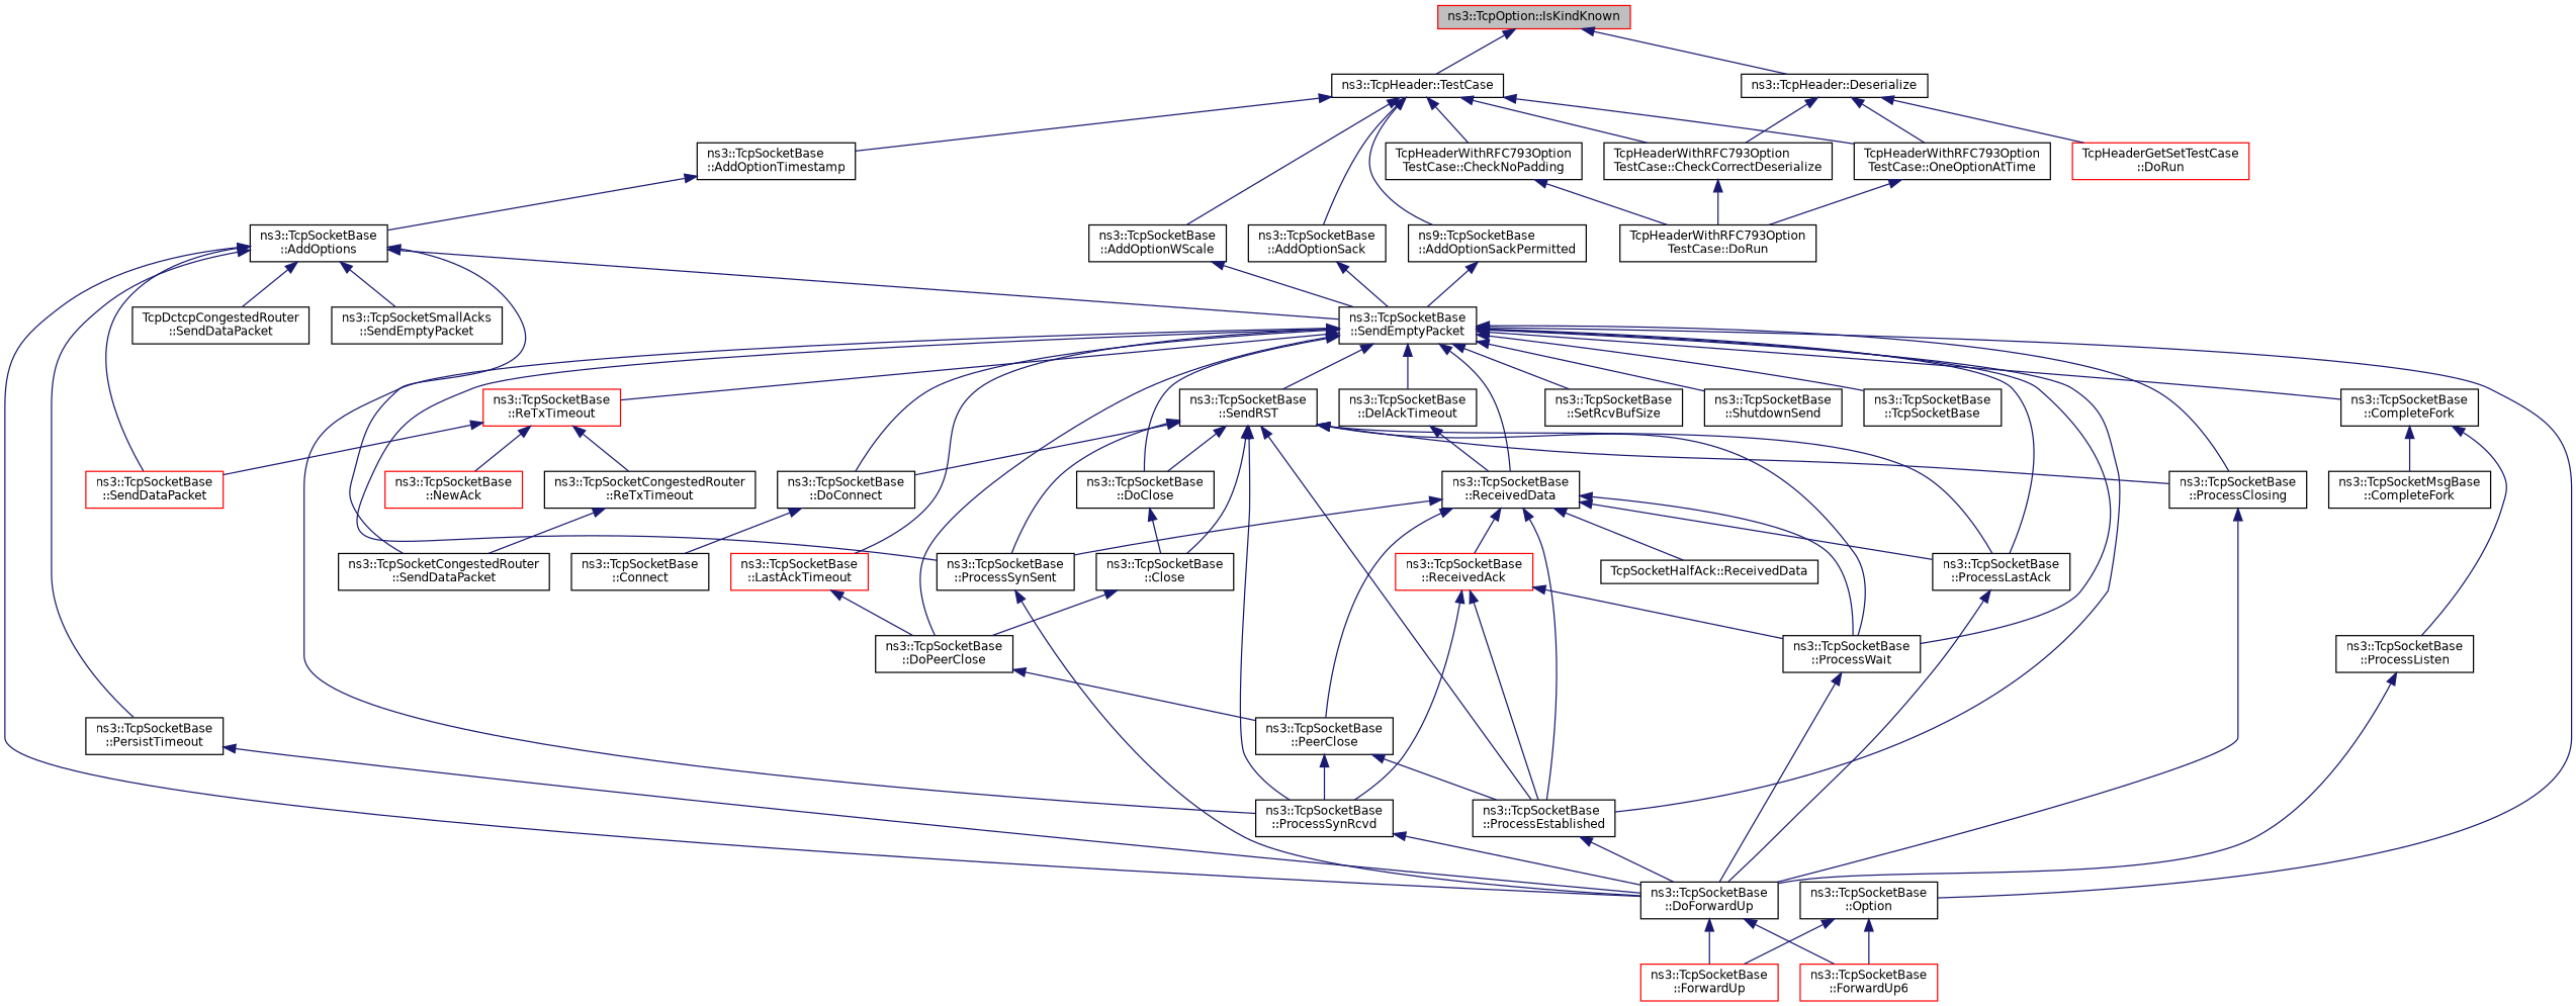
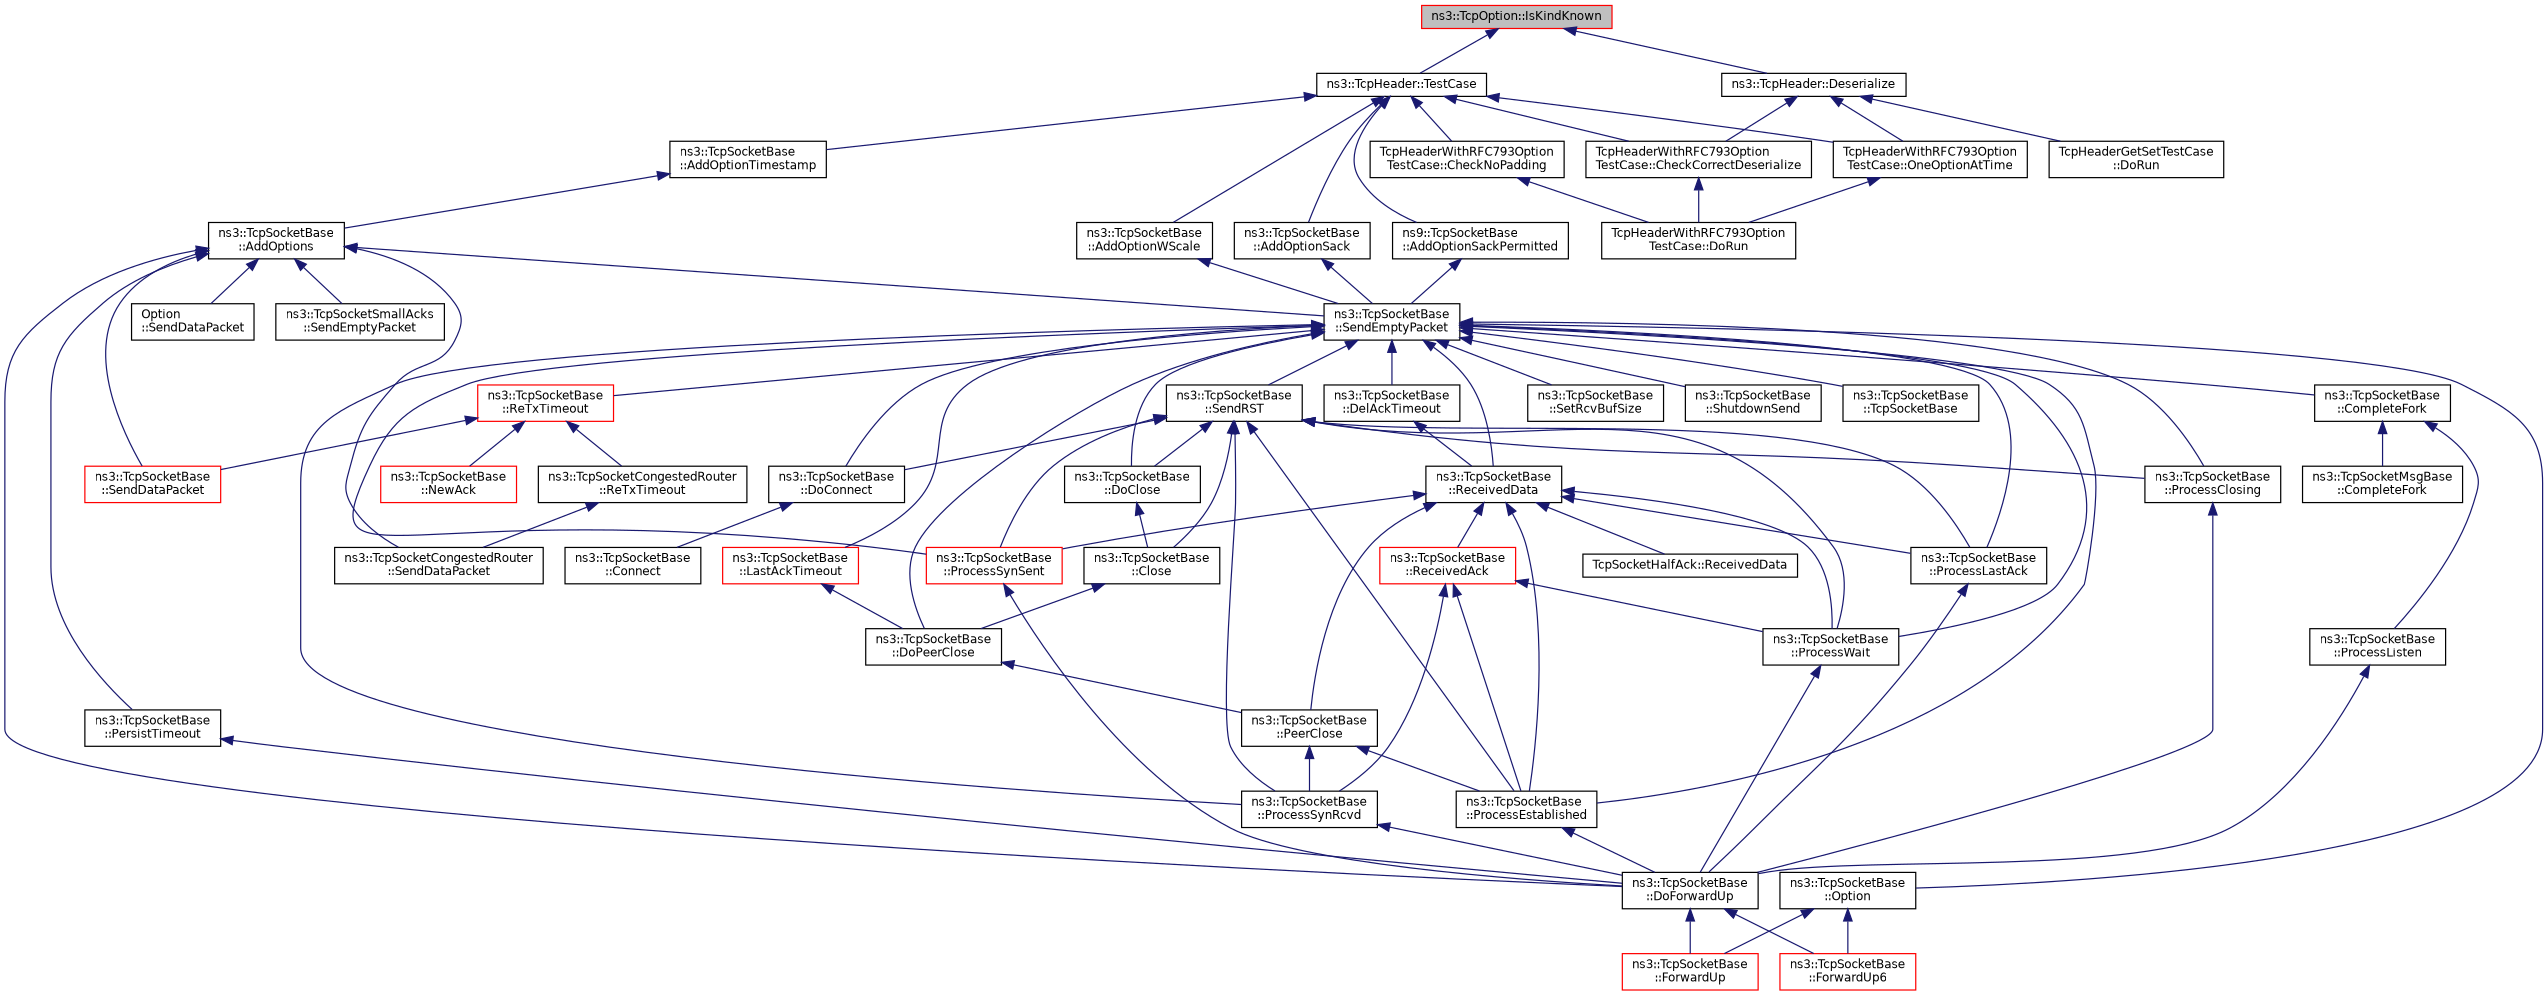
  digraph {
    rankdir=TB
    node [color=black fillcolor=white fontname=Helvetica fontsize=10 shape=record style=filled]
    edge [color=midnightblue dir=back fontname=Helvetica fontsize=10 labelfontname=Helvetica labelfontsize=10 style=solid]
    n1 [color=red fillcolor=grey75 fontcolor=black height=0.2 label="ns3::TcpOption::IsKindKnown" width=0.4]
    n2 [height=0.2 label="ns3::TcpHeader::TestCase" width=0.4]
    n3 [height=0.2 label="ns3::TcpHeader::Deserialize" width=0.4]
    n4 [height=0.2 label="ns3::TcpSocketBase\l::AddOptionSack" width=0.4]
    n5 [height=0.2 label="ns9::TcpSocketBase\l::AddOptionSackPermitted" width=0.4]
    n6 [height=0.2 label="ns3::TcpSocketBase\l::AddOptionTimestamp" width=0.4]
    n7 [height=0.2 label="ns3::TcpSocketBase\l::AddOptionWScale" width=0.4]
    n8 [height=0.2 label="TcpHeaderWithRFC793Option\lTestCase::CheckCorrectDeserialize" width=0.4]
    n9 [height=0.2 label="TcpHeaderWithRFC793Option\lTestCase::CheckNoPadding" width=0.4]
    n10 [height=0.2 label="TcpHeaderWithRFC793Option\lTestCase::OneOptionAtTime" width=0.4]
-   n11 [color=red height=0.2 label="TcpHeaderGetSetTestCase\l::DoRun" width=0.4]
+   n11 [height=0.2 label="TcpHeaderGetSetTestCase\l::DoRun" width=0.4]
    n12 [height=0.2 label="ns3::TcpSocketBase\l::SendEmptyPacket" width=0.4]
    n13 [height=0.2 label="ns3::TcpSocketBase\l::AddOptions" width=0.4]
    n14 [height=0.2 label="TcpHeaderWithRFC793Option\lTestCase::DoRun" width=0.4]
    n15 [height=0.2 label="ns3::TcpSocketBase\l::TcpSocketBase" width=0.4]
    n16 [height=0.2 label="ns3::TcpSocketBase\l::CompleteFork" width=0.4]
    n17 [height=0.2 label="ns3::TcpSocketBase\l::DelAckTimeout" width=0.4]
    n18 [height=0.2 label="ns3::TcpSocketBase\l::ReceivedData" width=0.4]
    n19 [height=0.2 label="ns3::TcpSocketBase\l::ProcessEstablished" width=0.4]
    n20 [height=0.2 label="ns3::TcpSocketBase\l::ProcessSynRcvd" width=0.4]
    n21 [height=0.2 label="ns3::TcpSocketBase\l::ProcessLastAck" width=0.4]
-   n22 [height=0.2 label="ns3::TcpSocketBase\l::ProcessSynSent" width=0.4]
+   n22 [color=red height=0.2 label="ns3::TcpSocketBase\l::ProcessSynSent" width=0.4]
    n23 [height=0.2 label="ns3::TcpSocketBase\l::ProcessWait" width=0.4]
    n24 [height=0.2 label="ns3::TcpSocketBase\l::DoClose" width=0.4]
    n25 [height=0.2 label="ns3::TcpSocketBase\l::DoPeerClose" width=0.4]
    n26 [height=0.2 label="ns3::TcpSocketBase\l::DoConnect" width=0.4]
    n27 [height=0.2 label="ns3::TcpSocketBase\l::Option" width=0.4]
    n28 [color=red height=0.2 label="ns3::TcpSocketBase\l::LastAckTimeout" width=0.4]
    n29 [height=0.2 label="ns3::TcpSocketBase\l::ProcessClosing" width=0.4]
    n30 [color=red height=0.2 label="ns3::TcpSocketBase\l::ReTxTimeout" width=0.4]
    n31 [height=0.2 label="ns3::TcpSocketBase\l::SendRST" width=0.4]
    n32 [height=0.2 label="ns3::TcpSocketBase\l::SetRcvBufSize" width=0.4]
    n33 [height=0.2 label="ns3::TcpSocketBase\l::ShutdownSend" width=0.4]
    n34 [height=0.2 label="ns3::TcpSocketMsgBase\l::CompleteFork" width=0.4]
    n35 [height=0.2 label="ns3::TcpSocketBase\l::ProcessListen" width=0.4]
    n36 [height=0.2 label="ns3::TcpSocketBase\l::PeerClose" width=0.4]
    n37 [color=red height=0.2 label="ns3::TcpSocketBase\l::ReceivedAck" width=0.4]
    n38 [height=0.2 label="TcpSocketHalfAck::ReceivedData" width=0.4]
    n39 [height=0.2 label="ns3::TcpSocketBase\l::DoForwardUp" width=0.4]
    n40 [height=0.2 label="ns3::TcpSocketBase\l::Close" width=0.4]
    n41 [height=0.2 label="ns3::TcpSocketBase\l::Connect" width=0.4]
    n42 [color=red height=0.2 label="ns3::TcpSocketBase\l::ForwardUp" width=0.4]
    n43 [color=red height=0.2 label="ns3::TcpSocketBase\l::ForwardUp6" width=0.4]
    n44 [color=red height=0.2 label="ns3::TcpSocketBase\l::NewAck" width=0.4]
    n45 [height=0.2 label="ns3::TcpSocketCongestedRouter\l::ReTxTimeout" width=0.4]
    n46 [color=red height=0.2 label="ns3::TcpSocketBase\l::SendDataPacket" width=0.4]
    n47 [height=0.2 label="ns3::TcpSocketCongestedRouter\l::SendDataPacket" width=0.4]
    n48 [height=0.2 label="ns3::TcpSocketBase\l::PersistTimeout" width=0.4]
-   n49 [height=0.2 label="TcpDctcpCongestedRouter\l::SendDataPacket" width=0.4]
+   n49 [height=0.2 label="Option\l::SendDataPacket" width=0.4]
    n50 [height=0.2 label="ns3::TcpSocketSmallAcks\l::SendEmptyPacket" width=0.4]
    n1 -> n2
    n1 -> n3
    n2 -> n4
    n2 -> n5
    n2 -> n6
    n2 -> n7
    n2 -> n8
    n2 -> n9
    n2 -> n10
    n3 -> n8
    n3 -> n10
    n3 -> n11
    n4 -> n12
    n5 -> n12
    n6 -> n13
    n7 -> n12
    n8 -> n14
    n9 -> n14
    n10 -> n14
    n12 -> n15
    n12 -> n16
    n12 -> n17
    n12 -> n18
    n12 -> n19
    n12 -> n20
    n12 -> n21
    n12 -> n22
    n12 -> n23
    n12 -> n24
    n12 -> n25
    n12 -> n26
    n12 -> n27
    n12 -> n28
    n12 -> n29
    n12 -> n30
    n12 -> n31
    n12 -> n32
    n12 -> n33
    n13 -> n12
    n13 -> n39
    n13 -> n46
    n13 -> n47
    n13 -> n48
    n13 -> n49
    n13 -> n50
    n16 -> n34
    n16 -> n35
    n17 -> n18
    n18 -> n19
    n18 -> n21
    n18 -> n22
    n18 -> n23
    n18 -> n36
    n18 -> n37
    n18 -> n38
    n19 -> n39
    n20 -> n39
    n21 -> n39
    n22 -> n39
    n23 -> n39
    n24 -> n40
    n25 -> n36
    n26 -> n41
    n27 -> n42
    n27 -> n43
    n28 -> n25
    n29 -> n39
    n30 -> n44
    n30 -> n45
    n30 -> n46
    n31 -> n19
    n31 -> n20
    n31 -> n21
    n31 -> n22
    n31 -> n23
    n31 -> n24
    n31 -> n26
    n31 -> n29
    n31 -> n40
    n35 -> n39
    n36 -> n19
    n36 -> n20
    n37 -> n19
    n37 -> n20
    n37 -> n23
    n39 -> n42
    n39 -> n43
    n40 -> n25
    n45 -> n47
    n48 -> n39
  }
